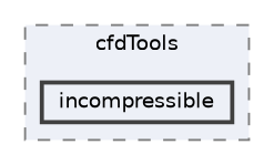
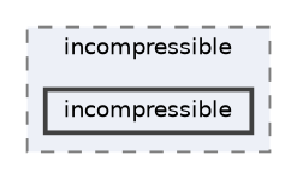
  digraph {
    compound=true
    rankdir=LR
    n1 [color=grey25 fillcolor="#edf0f7" fontname=Helvetica fontsize=10 height=0.2 label=incompressible shape=box style="filled,bold" width=0.4]
    subgraph cluster_1 {
      bgcolor="#edf0f7"
      fontname=Helvetica
      fontsize=10
-     label=cfdTools
+     label=incompressible
      pencolor=grey50
      style="filled,dashed"
      n1
    }
  }
